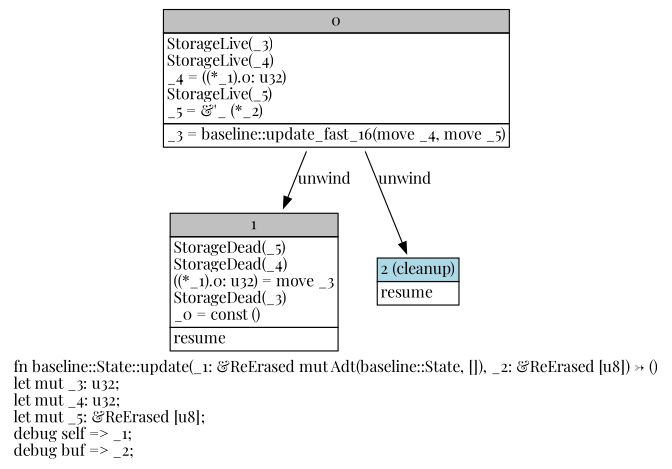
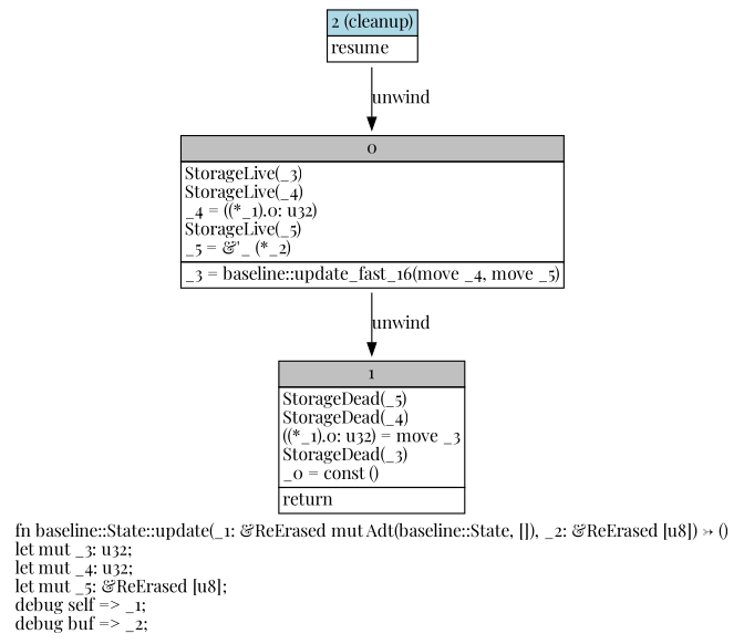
  digraph {
    fontname="Playfair Display"
    label=<fn baseline::State::update(_1: &amp;ReErased mut Adt(baseline::State, []), _2: &amp;ReErased [u8]) -&gt; ()<br align="left"/>let mut _3: u32;<br align="left"/>let mut _4: u32;<br align="left"/>let mut _5: &amp;ReErased [u8];<br align="left"/>debug self =&gt; _1;<br align="left"/>debug buf =&gt; _2;<br align="left"/>>
    node [fontname="Playfair Display" shape=none]
    edge [fontname="Playfair Display"]
    n1 [label=<<table border="0" cellborder="1" cellspacing="0"><tr><td bgcolor="gray" align="center" colspan="1">0</td></tr><tr><td align="left" balign="left">StorageLive(_3)<br/>StorageLive(_4)<br/>_4 = ((*_1).0: u32)<br/>StorageLive(_5)<br/>_5 = &amp;'_ (*_2)<br/></td></tr><tr><td align="left">_3 = baseline::update_fast_16(move _4, move _5)</td></tr></table>>]
-   n2 [label=<<table border="0" cellborder="1" cellspacing="0"><tr><td bgcolor="gray" align="center" colspan="1">1</td></tr><tr><td align="left" balign="left">StorageDead(_5)<br/>StorageDead(_4)<br/>((*_1).0: u32) = move _3<br/>StorageDead(_3)<br/>_0 = const ()<br/></td></tr><tr><td align="left">resume</td></tr></table>>]
+   n2 [label=<<table border="0" cellborder="1" cellspacing="0"><tr><td bgcolor="gray" align="center" colspan="1">1</td></tr><tr><td align="left" balign="left">StorageDead(_5)<br/>StorageDead(_4)<br/>((*_1).0: u32) = move _3<br/>StorageDead(_3)<br/>_0 = const ()<br/></td></tr><tr><td align="left">return</td></tr></table>>]
    n3 [label=<<table border="0" cellborder="1" cellspacing="0"><tr><td bgcolor="lightblue" align="center" colspan="1">2 (cleanup)</td></tr><tr><td align="left">resume</td></tr></table>>]
    n1 -> n2 [label=unwind]
-   n1 -> n3 [label=unwind]
+   n3 -> n1 [label=unwind]
  }
